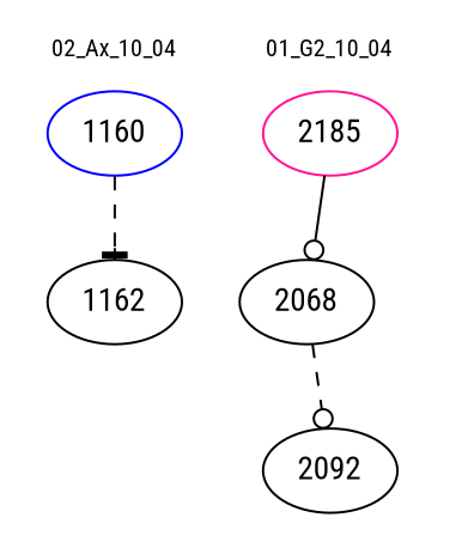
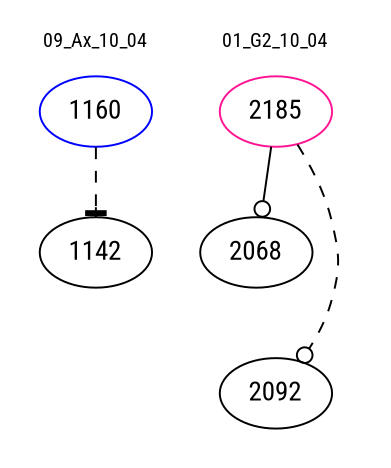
  digraph {
    fontname="Roboto Condensed"
    node [color=black fontname="Roboto Condensed"]
    edge [arrowhead=odot color=black fontname="Roboto Condensed" style=dashed]
    n1 [color=blue label=1160]
-   n2 [label=1162]
+   n2 [label=1142]
    n3 [color=deeppink label=2185]
    n4 [label=2068]
    n5 [label=2092]
    subgraph cluster_1 {
      color=white
      fontsize=10
-     label="02_Ax_10_04"
+     label="09_Ax_10_04"
      n1
      n2
    }
    subgraph cluster_2 {
      color=white
      fontsize=10
      label="01_G2_10_04"
      n3
      n4
      n5
    }
    n1 -> n2 [arrowhead=tee]
    n3 -> n4 [style=solid]
-   n4 -> n5
+   n3 -> n5
  }
